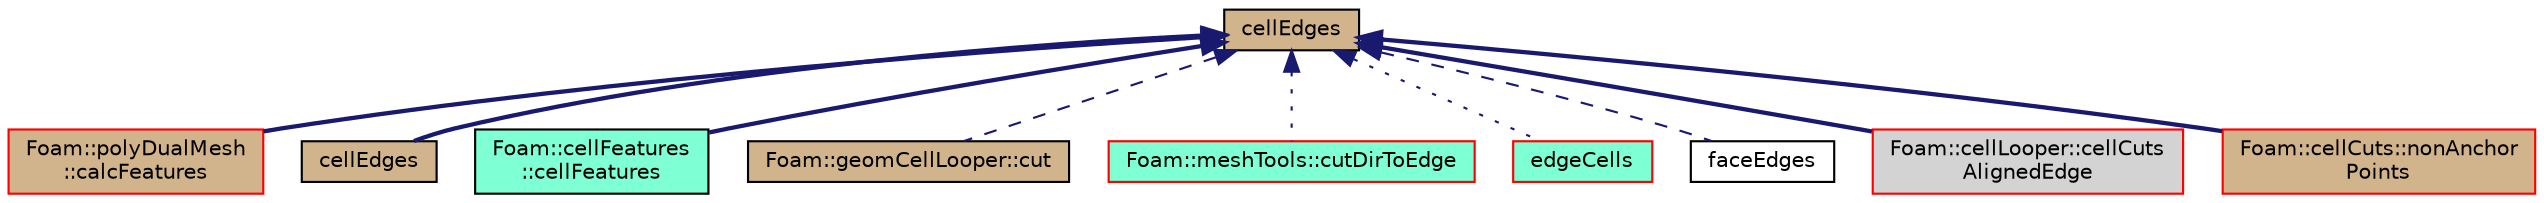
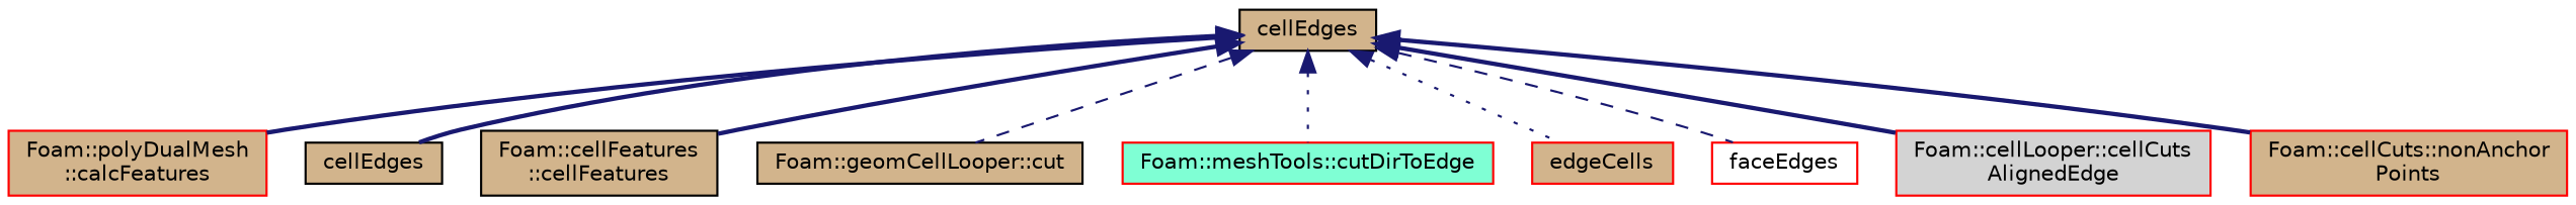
  digraph {
    rankdir=TB
    node [color=black fillcolor=tan fontname=Helvetica fontsize=10 shape=record style=filled]
    edge [color=midnightblue dir=back fontname=Helvetica fontsize=10 labelfontname=Helvetica labelfontsize=10 style=bold]
    n1 [fontcolor=black height=0.2 label=cellEdges width=0.4]
    n2 [color=red height=0.2 label="Foam::polyDualMesh\l::calcFeatures" width=0.4]
    n3 [height=0.2 label=cellEdges width=0.4]
-   n4 [fillcolor=aquamarine height=0.2 label="Foam::cellFeatures\l::cellFeatures" width=0.4]
+   n4 [height=0.2 label="Foam::cellFeatures\l::cellFeatures" width=0.4]
    n5 [height=0.2 label="Foam::geomCellLooper::cut" width=0.4]
    n6 [color=red fillcolor=aquamarine height=0.2 label="Foam::meshTools::cutDirToEdge" width=0.4]
-   n7 [color=red fillcolor=aquamarine height=0.2 label=edgeCells width=0.4]
-   n8 [fillcolor=white height=0.2 label=faceEdges width=0.4]
+   n7 [color=red height=0.2 label=edgeCells width=0.4]
+   n8 [color=red fillcolor=white height=0.2 label=faceEdges width=0.4]
    n9 [color=red fillcolor=lightgrey height=0.2 label="Foam::cellLooper::cellCuts\lAlignedEdge" width=0.4]
    n10 [color=red height=0.2 label="Foam::cellCuts::nonAnchor\lPoints" width=0.4]
    n1 -> n2
    n1 -> n3
    n1 -> n4
    n1 -> n5 [style=dashed]
    n1 -> n6 [style=dotted]
    n1 -> n7 [style=dotted]
    n1 -> n8 [style=dashed]
    n1 -> n9
    n1 -> n10
  }
